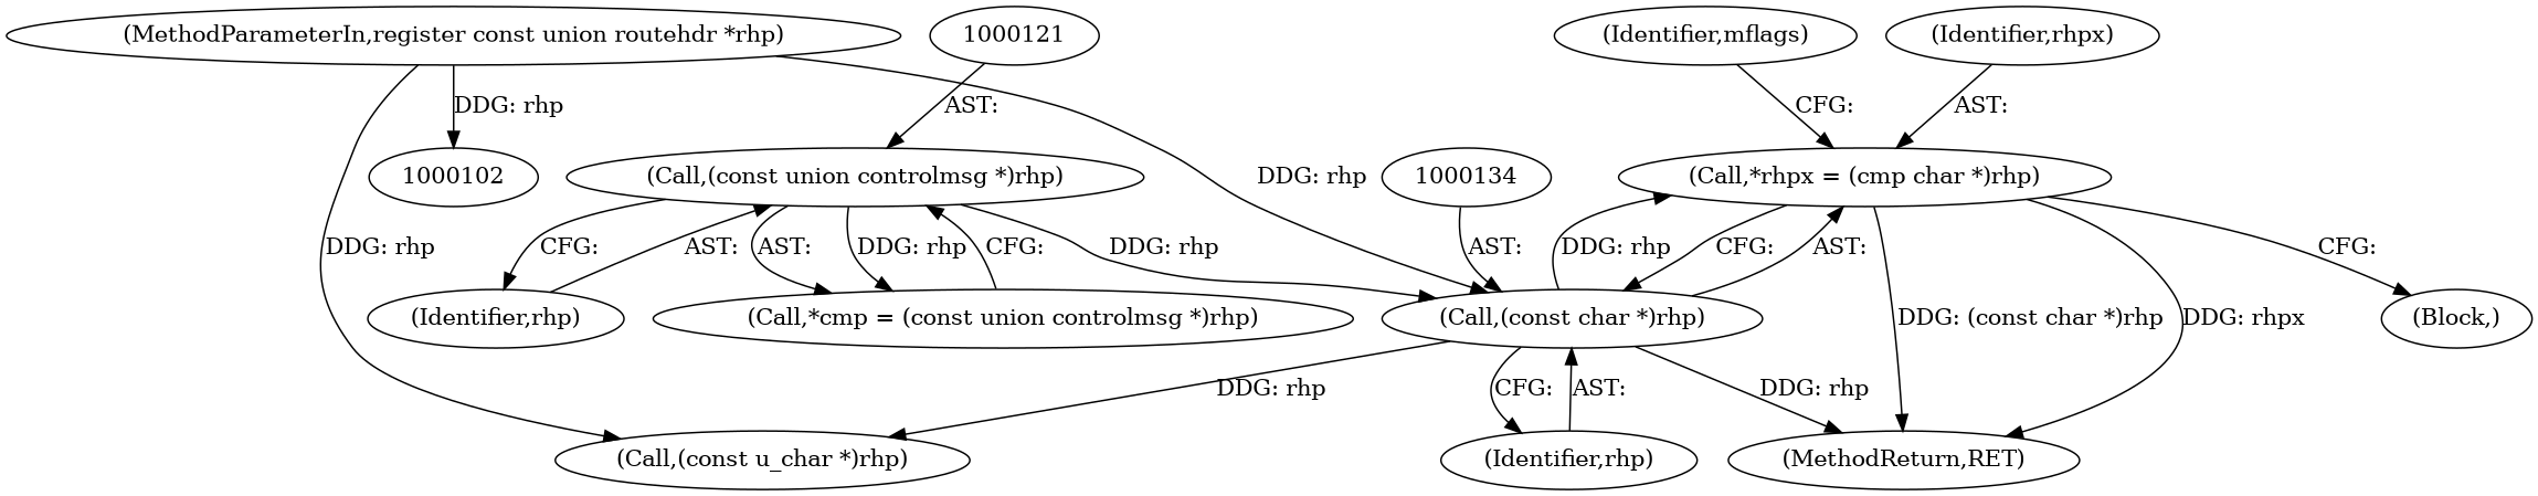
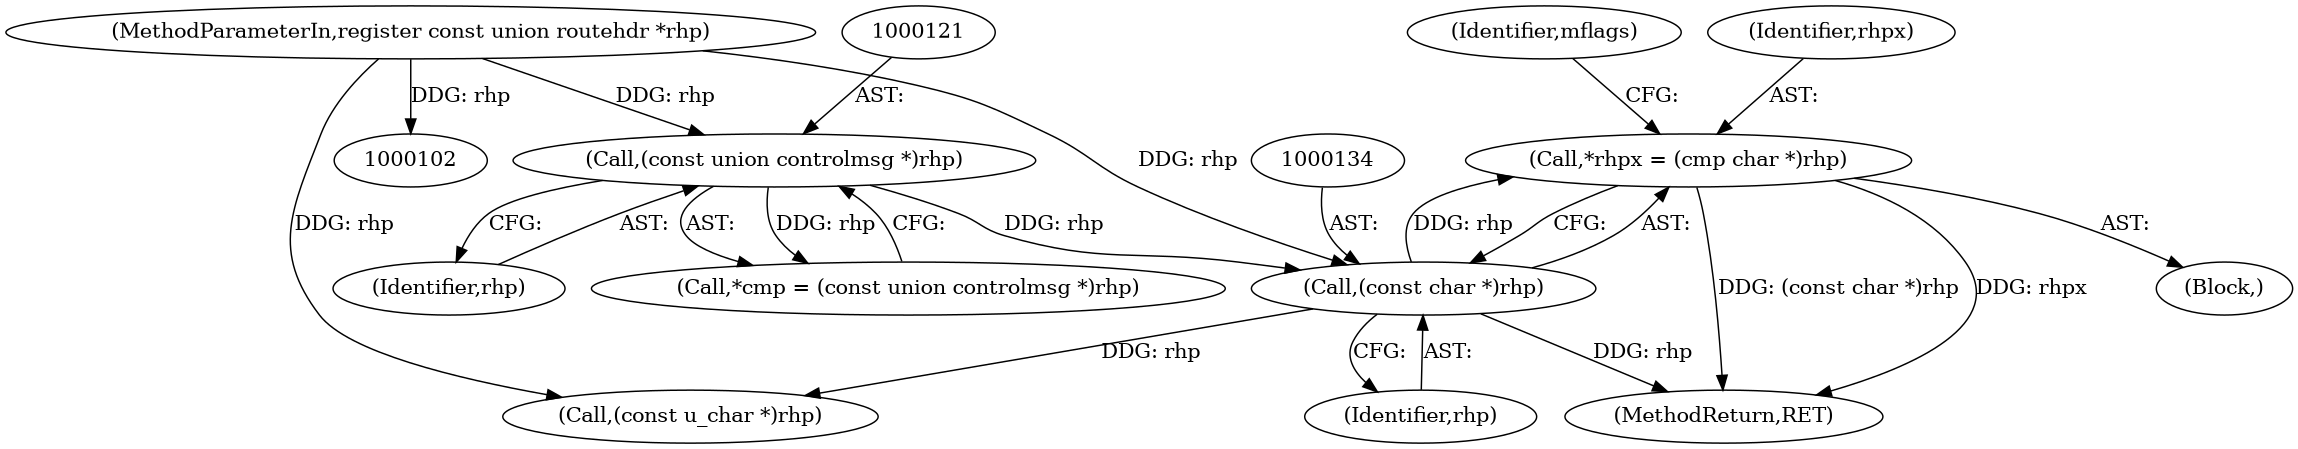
  digraph {
    n1 [label="(Call,*rhpx = (cmp char *)rhp)"]
    n2 [label="(Call,(const char *)rhp)"]
    n3 [label="(MethodReturn,RET)"]
    n4 [label="(Block,)"]
    n5 [label="(Call,(const u_char *)rhp)"]
    n6 [label="(Identifier,rhp)"]
    n7 [label="(Call,(const union controlmsg *)rhp)"]
    n8 [label="(Identifier,rhp)"]
    n9 [label="(Call,*cmp = (const union controlmsg *)rhp)"]
    n10 [label="(MethodParameterIn,register const union routehdr *rhp)"]
    1000102
    n12 [label="(Identifier,mflags)"]
    n13 [label="(Identifier,rhpx)"]
    n14 [label=1000134]
    1000121
    n1 -> n2 [label="CFG: "]
    n1 -> n3 [label="DDG: (const char *)rhp"]
    n1 -> n3 [label="DDG: rhpx"]
-   n1 -> n4 [label="CFG: "]
+   n1 -> n4 [label="AST: "]
    n2 -> n1 [label="AST: "]
    n2 -> n1 [label="DDG: rhp"]
    n2 -> n3 [label="DDG: rhp"]
    n2 -> n5 [label="DDG: rhp"]
    n2 -> n6 [label="CFG: "]
    n6 -> n2 [label="AST: "]
    n7 -> n2 [label="DDG: rhp"]
    n7 -> n8 [label="CFG: "]
    n7 -> n9 [label="AST: "]
    n7 -> n9 [label="DDG: rhp"]
    n8 -> n7 [label="AST: "]
    n9 -> n7 [label="CFG: "]
    n10 -> n2 [label="DDG: rhp"]
    n10 -> n5 [label="DDG: rhp"]
+   n10 -> n7 [label="DDG: rhp"]
    n10 -> 1000102 [label="DDG: rhp"]
    n12 -> n1 [label="CFG: "]
    n13 -> n1 [label="AST: "]
    n14 -> n2 [label="AST: "]
    1000121 -> n7 [label="AST: "]
  }
